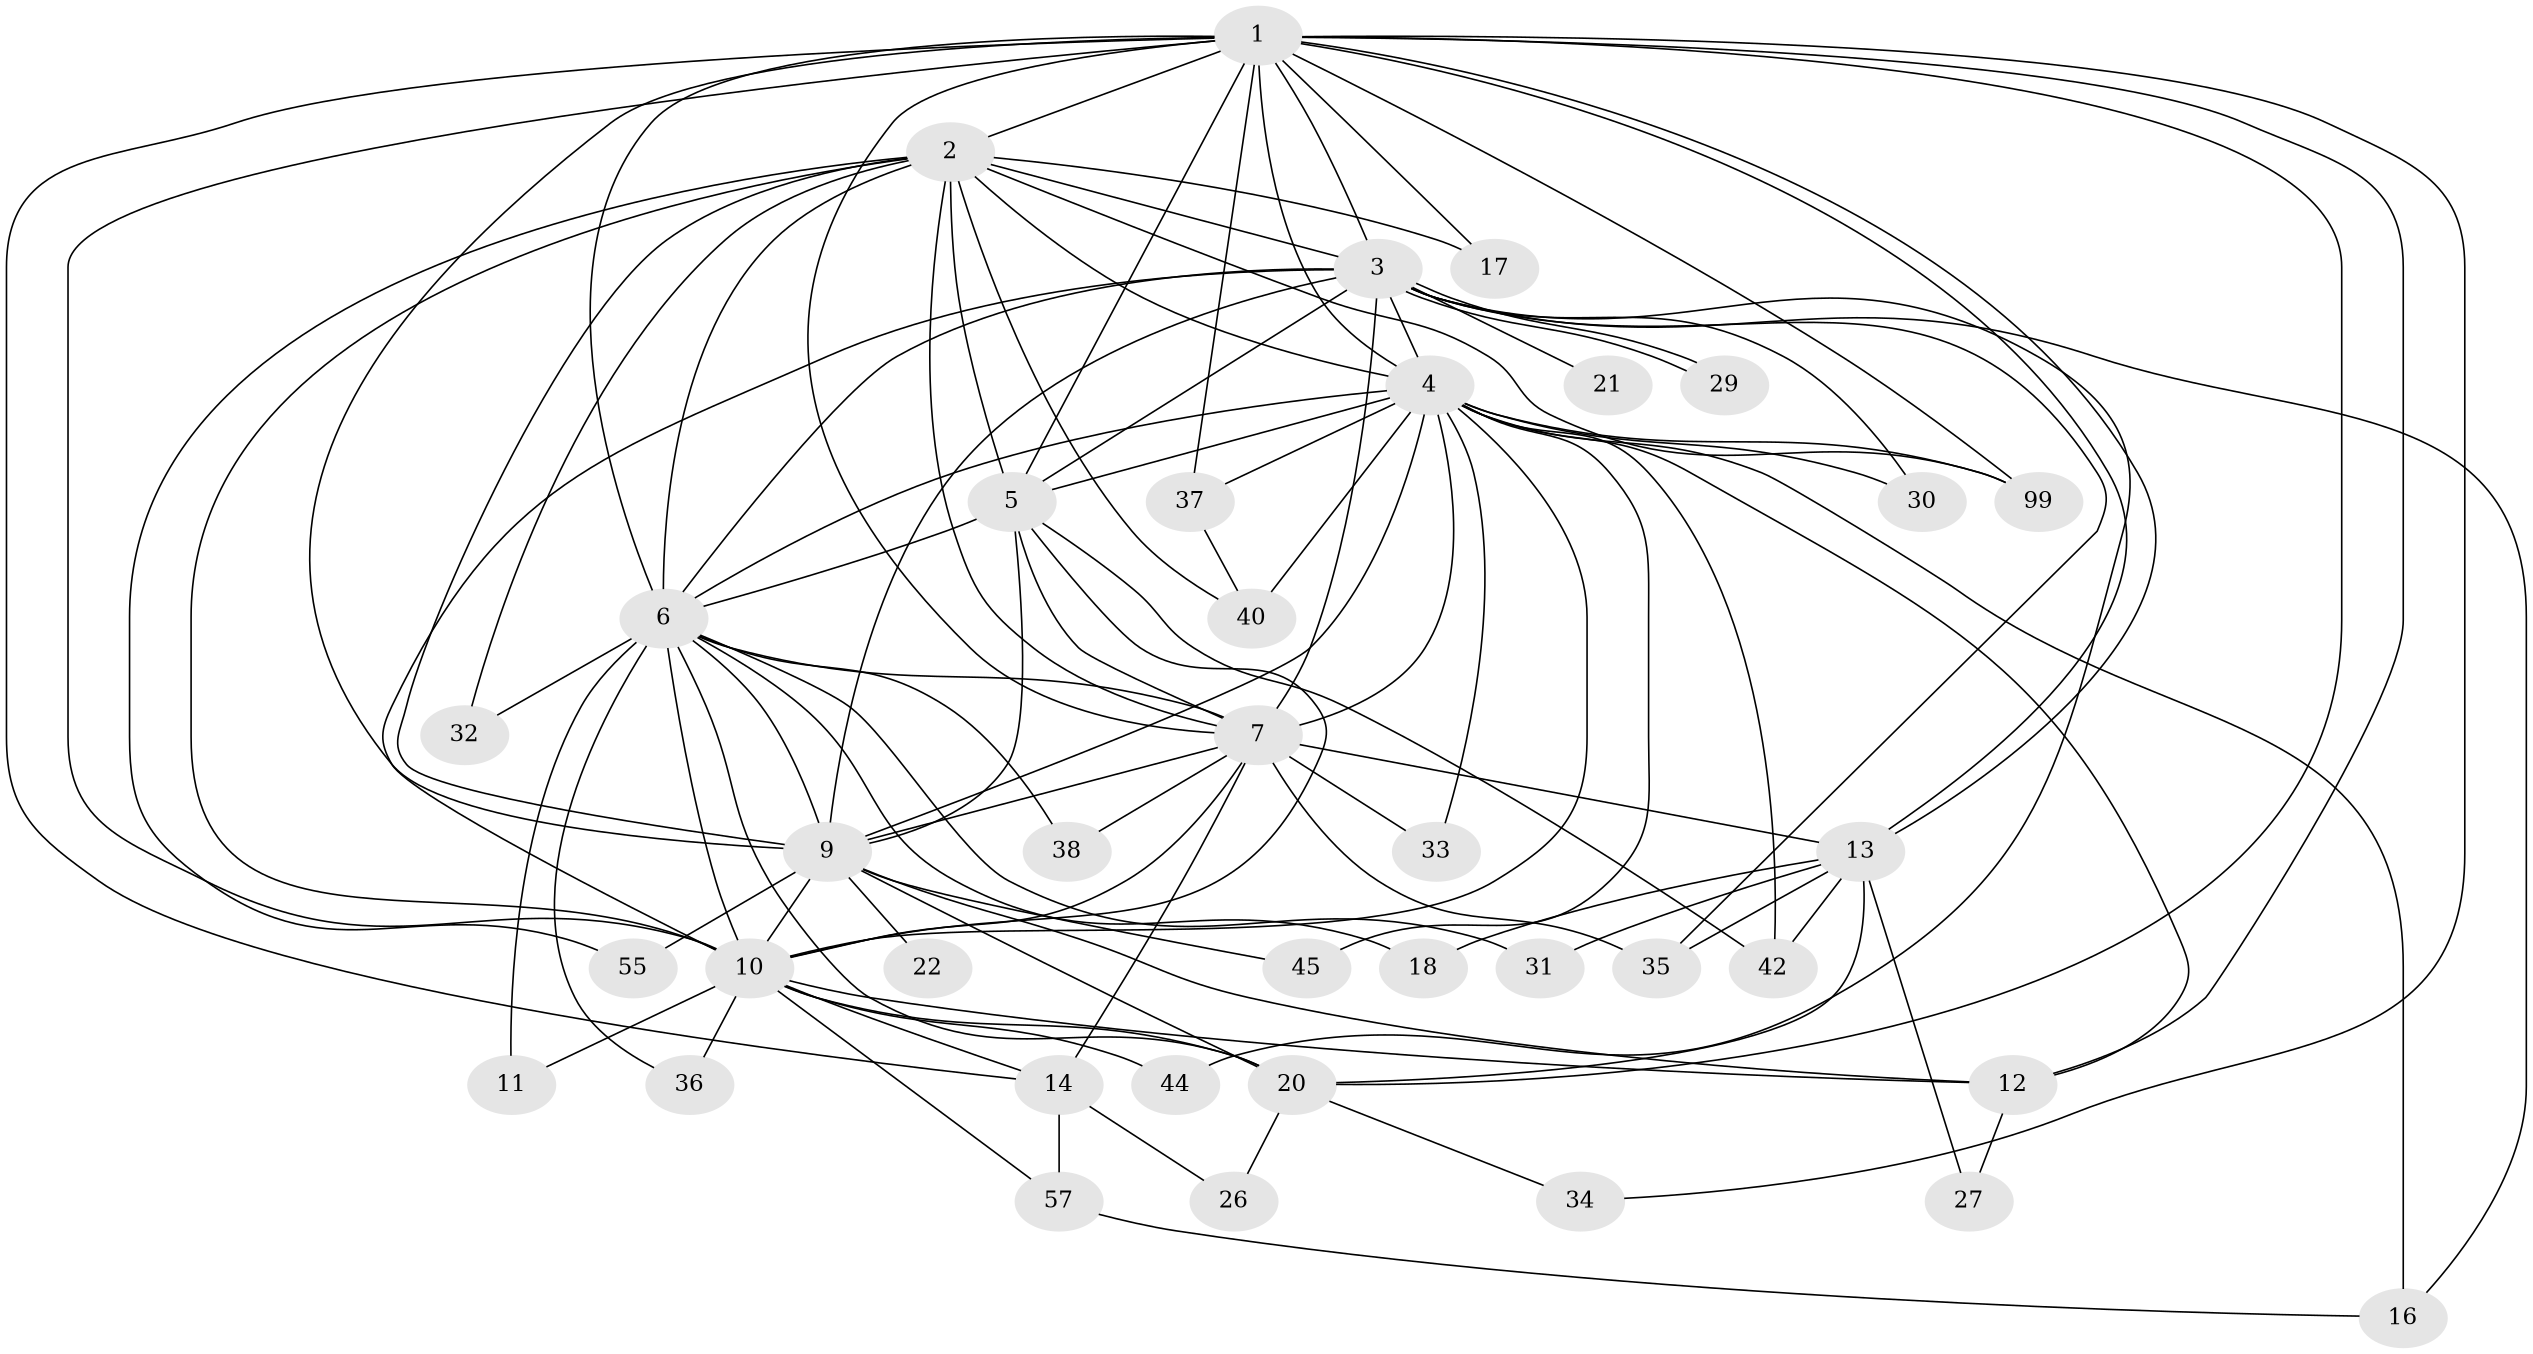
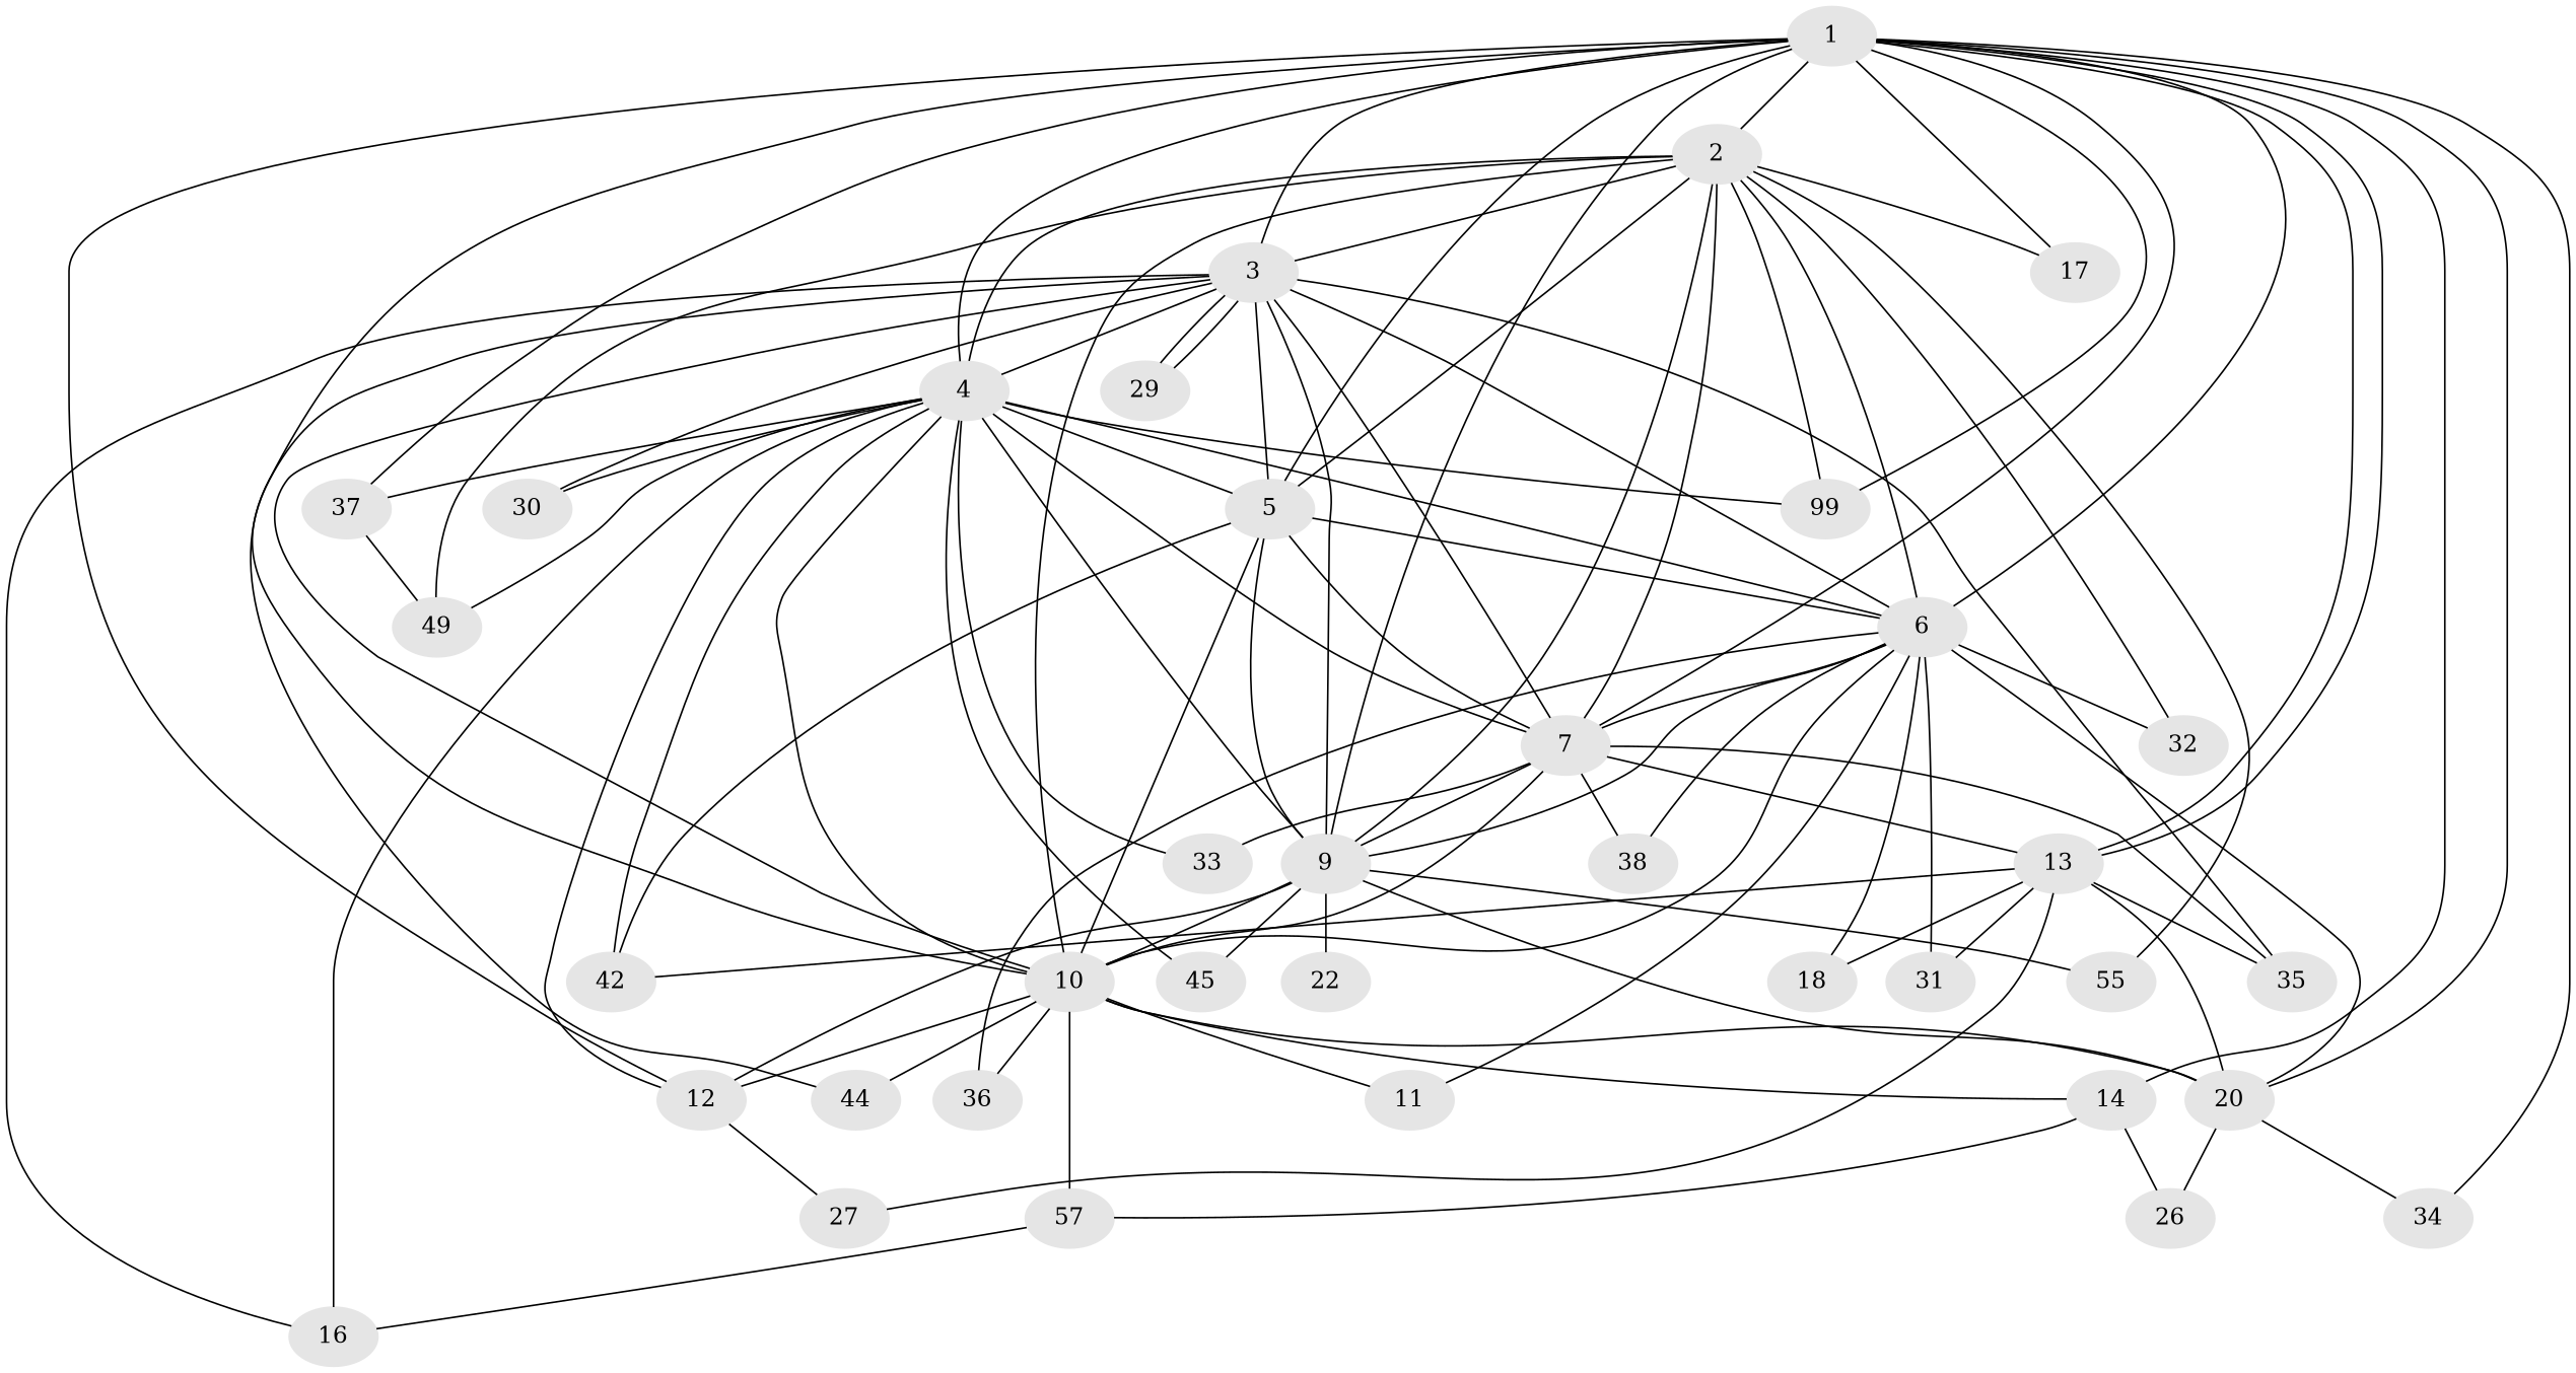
  graph {
    node [color=gray90 style=filled]
    1
    2
    3 [super="+8+48"]
    4
    5 [super="+56+51+54"]
    6
    7 [super="+28+39+53"]
    9
    10
    12 [super="+24"]
    13
    14 [super="+25"]
    17
    n14 [label=99 super="+41"]
    20 [super="+23"]
    34
    37
    32
-   40 [super="+43"]
+   40 [super="+43" label=49]
    55
    16 [super="+52"]
-   21
    29
    30
    35
    44
    33
    42 [super="+46"]
    45
    11
    18
    31
    36
    38
    22
    57
    27
    26
    1 -- 2
    1 -- 3 [weight=2]
    1 -- 4
    1 -- 5 [weight=2]
    1 -- 6
    1 -- 7 [weight=2]
    1 -- 9
    1 -- 10
    1 -- 12
    1 -- 13
    1 -- 13
    1 -- 14
    1 -- 17
    1 -- n14
    1 -- 20
    1 -- 34
    1 -- 37
    2 -- 3 [weight=2]
    2 -- 4
    2 -- 5
    2 -- 6
    2 -- 7
    2 -- 9
    2 -- 10
    2 -- 17
    2 -- n14
    2 -- 32
    2 -- 40
    2 -- 55
    3 -- 4 [weight=2]
    3 -- 5 [weight=2]
    3 -- 6 [weight=2]
    3 -- 7 [weight=2]
    3 -- 9 [weight=2]
    3 -- 10 [weight=2]
    3 -- 16
-   3 -- 21 [weight=2]
    3 -- 29
    3 -- 29
    3 -- 30
    3 -- 35
    3 -- 44
    4 -- 5 [weight=2]
    4 -- 6
    4 -- 7
    4 -- 9
    4 -- 10
    4 -- 12
    4 -- n14
    4 -- 37
    4 -- 40
    4 -- 16
    4 -- 30
    4 -- 33
    4 -- 42
    4 -- 45
    5 -- 6
    5 -- 7
    5 -- 9
    5 -- 10 [weight=2]
    5 -- 42
    6 -- 7
    6 -- 9
    6 -- 10
    6 -- 20
    6 -- 32
    6 -- 11
    6 -- 18
    6 -- 31
    6 -- 36
    6 -- 38
    7 -- 9
    7 -- 10
    7 -- 13
-   7 -- 14 [weight=2]
    7 -- 35
    7 -- 33
    7 -- 38
    9 -- 10
    9 -- 12
    9 -- 20
    9 -- 55
    9 -- 45
    9 -- 22
    10 -- 12
    10 -- 14
    10 -- 20
    10 -- 44
    10 -- 11
    10 -- 36
    10 -- 57
    12 -- 27
    13 -- 20
    13 -- 35
    13 -- 42
    13 -- 18
    13 -- 31
    13 -- 27
    14 -- 57
    14 -- 26
    20 -- 34
    20 -- 26
    37 -- 40
    57 -- 16
  }
